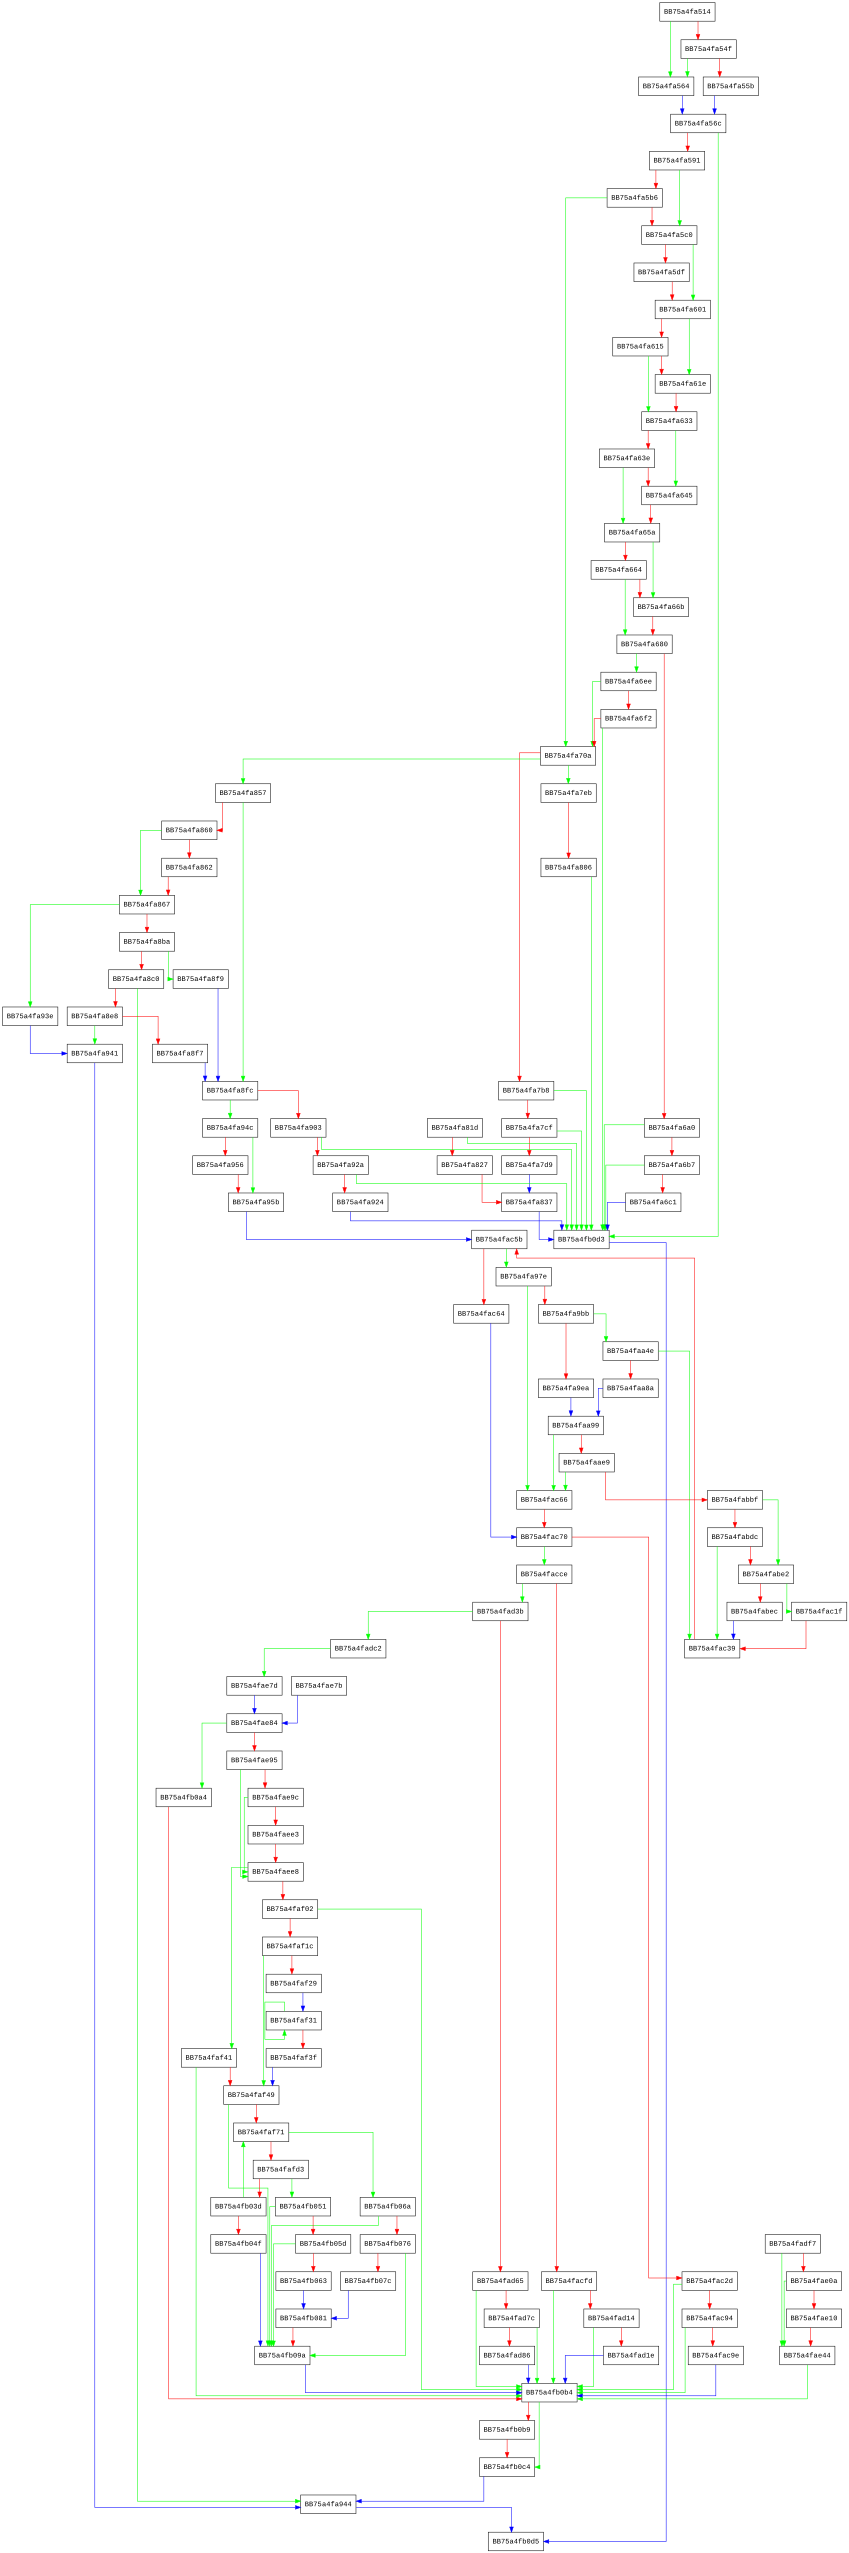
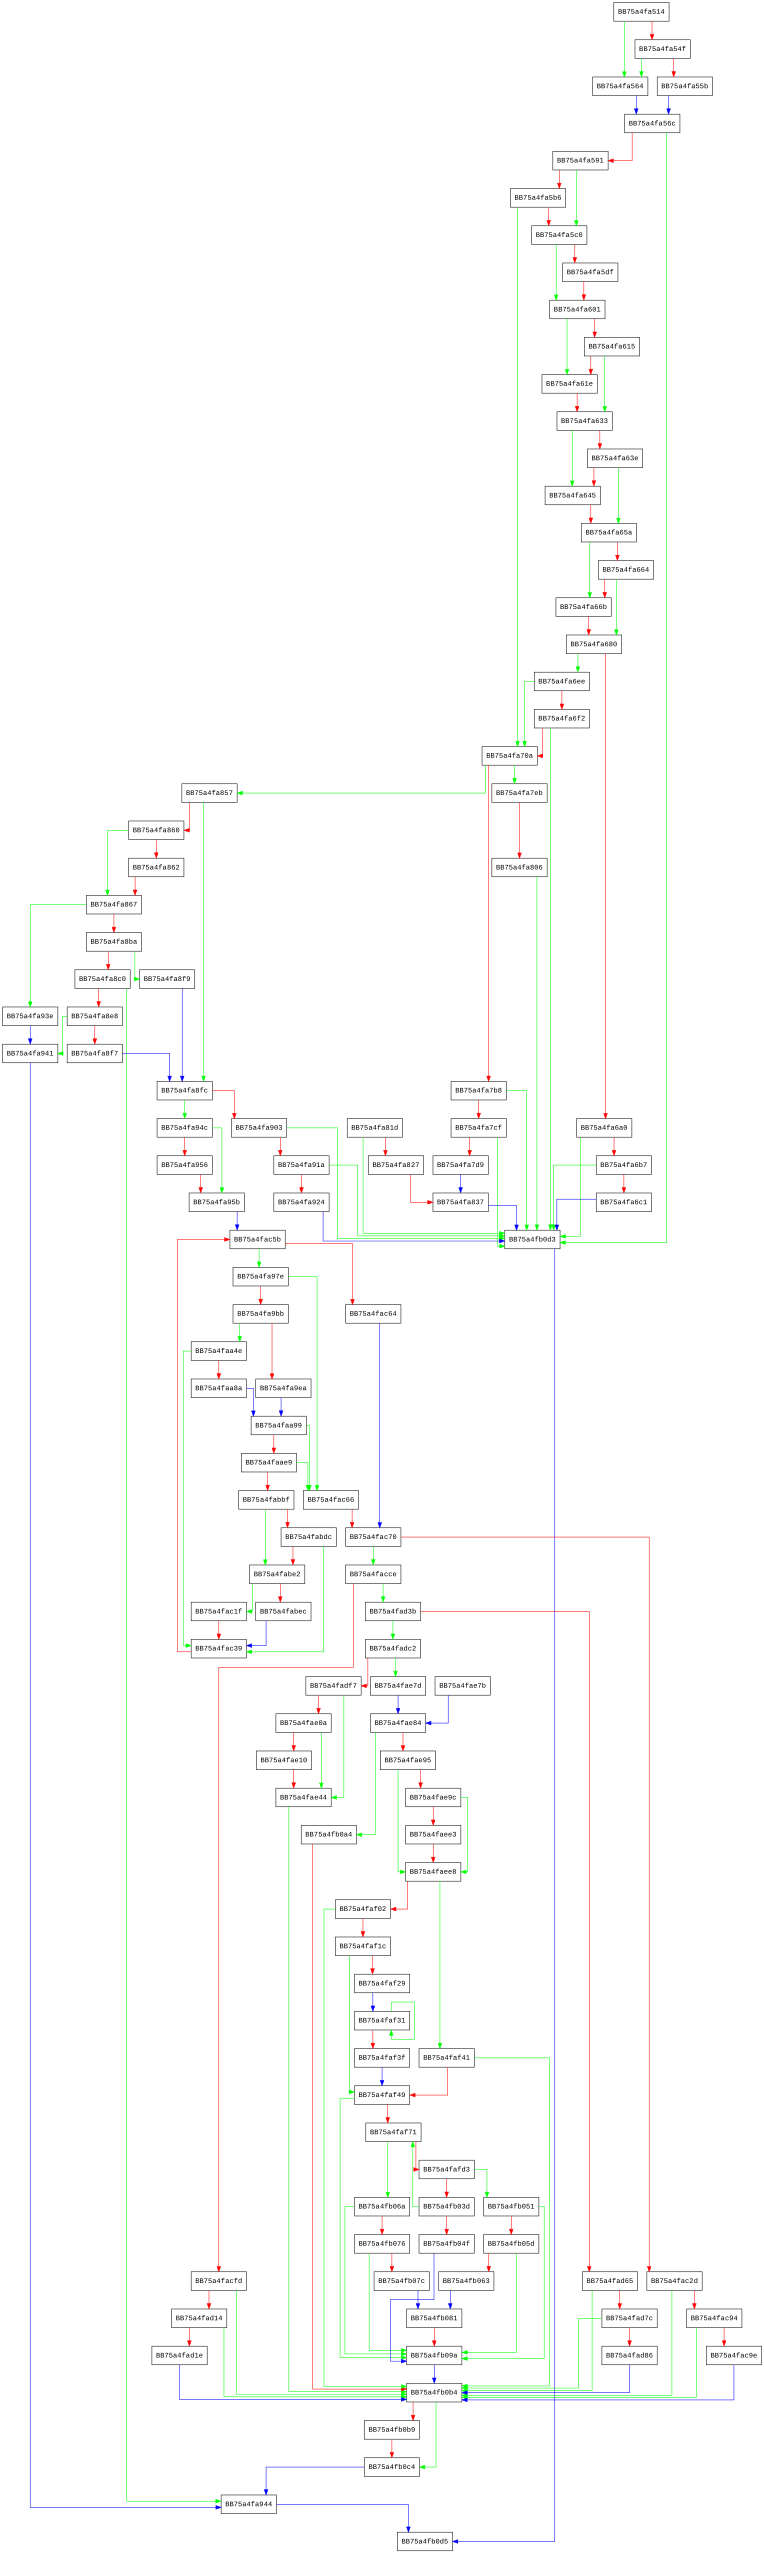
  digraph {
    fontname="Liberation Mono"
    splines=ortho
    node [fontname="Liberation Mono" shape=box]
    edge [color=red fontname="Liberation Mono"]
    BB75a4fa514
    BB75a4fa564
    BB75a4fa54f
    BB75a4fa56c
    BB75a4fa55b
    BB75a4fb0d3
    BB75a4fa591
    BB75a4fb0d5
    BB75a4fa5c0
    BB75a4fa5b6
    BB75a4fa601
    BB75a4fa5df
    BB75a4fa70a
    BB75a4fa61e
    BB75a4fa615
    BB75a4fa7eb
    BB75a4fa7b8
    BB75a4fa857
    BB75a4fa806
    BB75a4fa7cf
    BB75a4fa633
    BB75a4fa645
    BB75a4fa63e
    BB75a4fa65a
    BB75a4fa66b
    BB75a4fa664
    BB75a4fa680
    BB75a4fa6ee
    BB75a4fa6a0
    BB75a4fa6f2
    BB75a4fa6b7
    BB75a4fa6c1
    BB75a4fa8fc
    BB75a4fa860
    BB75a4fa7d9
    BB75a4fa837
    BB75a4fa94c
    BB75a4fa903
    BB75a4fa867
    BB75a4fa862
    BB75a4fa81d
    BB75a4fa827
    BB75a4fa95b
    BB75a4fa956
-   BB75a4fa91a [label=BB75a4fa92a]
+   BB75a4fa91a
    BB75a4fa93e
    BB75a4fa8ba
    BB75a4fa941
    BB75a4fa8f9
    BB75a4fa8c0
    BB75a4fa944
    BB75a4fa8e8
    BB75a4fa8f7
    BB75a4fac5b
    BB75a4fa924
    BB75a4fa97e
    BB75a4fac64
    BB75a4fac66
    BB75a4fa9bb
    BB75a4fac70
    BB75a4faa4e
    BB75a4fa9ea
    BB75a4facce
    n64 [label=BB75a4fac2d]
    BB75a4fac39
    BB75a4faa8a
    BB75a4faa99
    BB75a4faae9
    BB75a4fabbf
    BB75a4fabe2
    BB75a4fabdc
    BB75a4fac1f
    BB75a4fabec
    BB75a4fad3b
    BB75a4facfd
    BB75a4fb0b4
    BB75a4fac94
    BB75a4fadc2
    BB75a4fad65
    BB75a4fad14
    BB75a4fb0c4
    BB75a4fb0b9
    BB75a4fac9e
    BB75a4fae7d
    BB75a4fadf7
    BB75a4fad7c
    BB75a4fad1e
    BB75a4fae84
    BB75a4fae44
    BB75a4fae0a
    BB75a4fad86
    BB75a4fb0a4
    BB75a4fae95
    BB75a4fae10
    BB75a4fae7b
    BB75a4faee8
    BB75a4fae9c
    BB75a4faf41
    BB75a4faf02
    BB75a4faee3
    BB75a4faf49
    BB75a4faf1c
    BB75a4fb09a
    BB75a4faf71
    BB75a4faf29
    BB75a4faf31
    BB75a4fb06a
    BB75a4fafd3
    BB75a4faf3f
    BB75a4fb076
    BB75a4fb051
    BB75a4fb03d
    BB75a4fb07c
    BB75a4fb05d
    BB75a4fb04f
    BB75a4fb063
    BB75a4fb081
    BB75a4fa514 -> BB75a4fa564 [color=green]
    BB75a4fa514 -> BB75a4fa54f
    BB75a4fa564 -> BB75a4fa56c [color=blue]
    BB75a4fa54f -> BB75a4fa564 [color=green]
    BB75a4fa54f -> BB75a4fa55b
    BB75a4fa56c -> BB75a4fb0d3 [color=green]
    BB75a4fa56c -> BB75a4fa591
    BB75a4fa55b -> BB75a4fa56c [color=blue]
    BB75a4fb0d3 -> BB75a4fb0d5 [color=blue]
    BB75a4fa591 -> BB75a4fa5c0 [color=green]
    BB75a4fa591 -> BB75a4fa5b6
    BB75a4fa5c0 -> BB75a4fa601 [color=green]
    BB75a4fa5c0 -> BB75a4fa5df
    BB75a4fa5b6 -> BB75a4fa5c0
    BB75a4fa5b6 -> BB75a4fa70a [color=green]
    BB75a4fa601 -> BB75a4fa61e [color=green]
    BB75a4fa601 -> BB75a4fa615
    BB75a4fa5df -> BB75a4fa601
    BB75a4fa70a -> BB75a4fa7eb [color=green]
    BB75a4fa70a -> BB75a4fa7b8
    BB75a4fa70a -> BB75a4fa857 [color=green]
    BB75a4fa61e -> BB75a4fa633
    BB75a4fa615 -> BB75a4fa61e
    BB75a4fa615 -> BB75a4fa633 [color=green]
    BB75a4fa7eb -> BB75a4fa806
    BB75a4fa7b8 -> BB75a4fb0d3 [color=green]
    BB75a4fa7b8 -> BB75a4fa7cf
    BB75a4fa857 -> BB75a4fa8fc [color=green]
    BB75a4fa857 -> BB75a4fa860
    BB75a4fa806 -> BB75a4fb0d3 [color=green]
    BB75a4fa7cf -> BB75a4fb0d3 [color=green]
    BB75a4fa7cf -> BB75a4fa7d9
    BB75a4fa633 -> BB75a4fa645 [color=green]
    BB75a4fa633 -> BB75a4fa63e
    BB75a4fa645 -> BB75a4fa65a
    BB75a4fa63e -> BB75a4fa645
    BB75a4fa63e -> BB75a4fa65a [color=green]
    BB75a4fa65a -> BB75a4fa66b [color=green]
    BB75a4fa65a -> BB75a4fa664
    BB75a4fa66b -> BB75a4fa680
    BB75a4fa664 -> BB75a4fa66b
    BB75a4fa664 -> BB75a4fa680 [color=green]
    BB75a4fa680 -> BB75a4fa6ee [color=green]
    BB75a4fa680 -> BB75a4fa6a0
    BB75a4fa6ee -> BB75a4fa70a [color=green]
    BB75a4fa6ee -> BB75a4fa6f2
    BB75a4fa6a0 -> BB75a4fb0d3 [color=green]
    BB75a4fa6a0 -> BB75a4fa6b7
    BB75a4fa6f2 -> BB75a4fb0d3 [color=green]
    BB75a4fa6f2 -> BB75a4fa70a
    BB75a4fa6b7 -> BB75a4fb0d3 [color=green]
    BB75a4fa6b7 -> BB75a4fa6c1
    BB75a4fa6c1 -> BB75a4fb0d3 [color=blue]
    BB75a4fa8fc -> BB75a4fa94c [color=green]
    BB75a4fa8fc -> BB75a4fa903
    BB75a4fa860 -> BB75a4fa867 [color=green]
    BB75a4fa860 -> BB75a4fa862
    BB75a4fa7d9 -> BB75a4fa837 [color=blue]
    BB75a4fa837 -> BB75a4fb0d3 [color=blue]
    BB75a4fa94c -> BB75a4fa95b [color=green]
    BB75a4fa94c -> BB75a4fa956
    BB75a4fa903 -> BB75a4fb0d3 [color=green]
    BB75a4fa903 -> BB75a4fa91a
    BB75a4fa867 -> BB75a4fa93e [color=green]
    BB75a4fa867 -> BB75a4fa8ba
    BB75a4fa862 -> BB75a4fa867
    BB75a4fa81d -> BB75a4fb0d3 [color=green]
    BB75a4fa81d -> BB75a4fa827
    BB75a4fa827 -> BB75a4fa837
    BB75a4fa95b -> BB75a4fac5b [color=blue]
    BB75a4fa956 -> BB75a4fa95b
    BB75a4fa91a -> BB75a4fb0d3 [color=green]
    BB75a4fa91a -> BB75a4fa924
    BB75a4fa93e -> BB75a4fa941 [color=blue]
    BB75a4fa8ba -> BB75a4fa8f9 [color=green]
    BB75a4fa8ba -> BB75a4fa8c0
    BB75a4fa941 -> BB75a4fa944 [color=blue]
    BB75a4fa8f9 -> BB75a4fa8fc [color=blue]
    BB75a4fa8c0 -> BB75a4fa944 [color=green]
    BB75a4fa8c0 -> BB75a4fa8e8
    BB75a4fa944 -> BB75a4fb0d5 [color=blue]
    BB75a4fa8e8 -> BB75a4fa941 [color=green]
    BB75a4fa8e8 -> BB75a4fa8f7
    BB75a4fa8f7 -> BB75a4fa8fc [color=blue]
    BB75a4fac5b -> BB75a4fa97e [color=green]
    BB75a4fac5b -> BB75a4fac64
    BB75a4fa924 -> BB75a4fb0d3 [color=blue]
    BB75a4fa97e -> BB75a4fac66 [color=green]
    BB75a4fa97e -> BB75a4fa9bb
    BB75a4fac64 -> BB75a4fac70 [color=blue]
    BB75a4fac66 -> BB75a4fac70
    BB75a4fa9bb -> BB75a4faa4e [color=green]
    BB75a4fa9bb -> BB75a4fa9ea
    BB75a4fac70 -> BB75a4facce [color=green]
    BB75a4fac70 -> n64
    BB75a4faa4e -> BB75a4fac39 [color=green]
    BB75a4faa4e -> BB75a4faa8a
    BB75a4fa9ea -> BB75a4faa99 [color=blue]
    BB75a4facce -> BB75a4fad3b [color=green]
    BB75a4facce -> BB75a4facfd
    n64 -> BB75a4fb0b4 [color=green]
    n64 -> BB75a4fac94
    BB75a4fac39 -> BB75a4fac5b
    BB75a4faa8a -> BB75a4faa99 [color=blue]
    BB75a4faa99 -> BB75a4fac66 [color=green]
    BB75a4faa99 -> BB75a4faae9
    BB75a4faae9 -> BB75a4fac66 [color=green]
    BB75a4faae9 -> BB75a4fabbf
    BB75a4fabbf -> BB75a4fabe2 [color=green]
    BB75a4fabbf -> BB75a4fabdc
    BB75a4fabe2 -> BB75a4fac1f [color=green]
    BB75a4fabe2 -> BB75a4fabec
    BB75a4fabdc -> BB75a4fac39 [color=green]
    BB75a4fabdc -> BB75a4fabe2
    BB75a4fac1f -> BB75a4fac39
    BB75a4fabec -> BB75a4fac39 [color=blue]
    BB75a4fad3b -> BB75a4fadc2 [color=green]
    BB75a4fad3b -> BB75a4fad65
    BB75a4facfd -> BB75a4fb0b4 [color=green]
    BB75a4facfd -> BB75a4fad14
    BB75a4fb0b4 -> BB75a4fb0c4 [color=green]
    BB75a4fb0b4 -> BB75a4fb0b9
    BB75a4fac94 -> BB75a4fb0b4 [color=green]
    BB75a4fac94 -> BB75a4fac9e
    BB75a4fadc2 -> BB75a4fae7d [color=green]
+   BB75a4fadc2 -> BB75a4fadf7
    BB75a4fad65 -> BB75a4fb0b4 [color=green]
    BB75a4fad65 -> BB75a4fad7c
    BB75a4fad14 -> BB75a4fb0b4 [color=green]
    BB75a4fad14 -> BB75a4fad1e
    BB75a4fb0c4 -> BB75a4fa944 [color=blue]
    BB75a4fb0b9 -> BB75a4fb0c4
    BB75a4fac9e -> BB75a4fb0b4 [color=blue]
    BB75a4fae7d -> BB75a4fae84 [color=blue]
    BB75a4fadf7 -> BB75a4fae44 [color=green]
    BB75a4fadf7 -> BB75a4fae0a
    BB75a4fad7c -> BB75a4fb0b4 [color=green]
    BB75a4fad7c -> BB75a4fad86
    BB75a4fad1e -> BB75a4fb0b4 [color=blue]
    BB75a4fae84 -> BB75a4fb0a4 [color=green]
    BB75a4fae84 -> BB75a4fae95
    BB75a4fae44 -> BB75a4fb0b4 [color=green]
    BB75a4fae0a -> BB75a4fae44 [color=green]
    BB75a4fae0a -> BB75a4fae10
    BB75a4fad86 -> BB75a4fb0b4 [color=blue]
    BB75a4fb0a4 -> BB75a4fb0b4
    BB75a4fae95 -> BB75a4faee8 [color=green]
    BB75a4fae95 -> BB75a4fae9c
    BB75a4fae10 -> BB75a4fae44
    BB75a4fae7b -> BB75a4fae84 [color=blue]
    BB75a4faee8 -> BB75a4faf41 [color=green]
    BB75a4faee8 -> BB75a4faf02
    BB75a4fae9c -> BB75a4faee8 [color=green]
    BB75a4fae9c -> BB75a4faee3
    BB75a4faf41 -> BB75a4fb0b4 [color=green]
    BB75a4faf41 -> BB75a4faf49
    BB75a4faf02 -> BB75a4fb0b4 [color=green]
    BB75a4faf02 -> BB75a4faf1c
    BB75a4faee3 -> BB75a4faee8
    BB75a4faf49 -> BB75a4fb09a [color=green]
    BB75a4faf49 -> BB75a4faf71
    BB75a4faf1c -> BB75a4faf49 [color=green]
    BB75a4faf1c -> BB75a4faf29
    BB75a4fb09a -> BB75a4fb0b4 [color=blue]
    BB75a4faf71 -> BB75a4fb06a [color=green]
    BB75a4faf71 -> BB75a4fafd3
    BB75a4faf29 -> BB75a4faf31 [color=blue]
    BB75a4faf31 -> BB75a4faf31 [color=green]
    BB75a4faf31 -> BB75a4faf3f
    BB75a4fb06a -> BB75a4fb09a [color=green]
    BB75a4fb06a -> BB75a4fb076
    BB75a4fafd3 -> BB75a4fb051 [color=green]
    BB75a4fafd3 -> BB75a4fb03d
    BB75a4faf3f -> BB75a4faf49 [color=blue]
    BB75a4fb076 -> BB75a4fb09a [color=green]
    BB75a4fb076 -> BB75a4fb07c
    BB75a4fb051 -> BB75a4fb09a [color=green]
    BB75a4fb051 -> BB75a4fb05d
    BB75a4fb03d -> BB75a4faf71 [color=green]
    BB75a4fb03d -> BB75a4fb04f
    BB75a4fb07c -> BB75a4fb081 [color=blue]
    BB75a4fb05d -> BB75a4fb09a [color=green]
    BB75a4fb05d -> BB75a4fb063
    BB75a4fb04f -> BB75a4fb09a [color=blue]
    BB75a4fb063 -> BB75a4fb081 [color=blue]
    BB75a4fb081 -> BB75a4fb09a
  }
